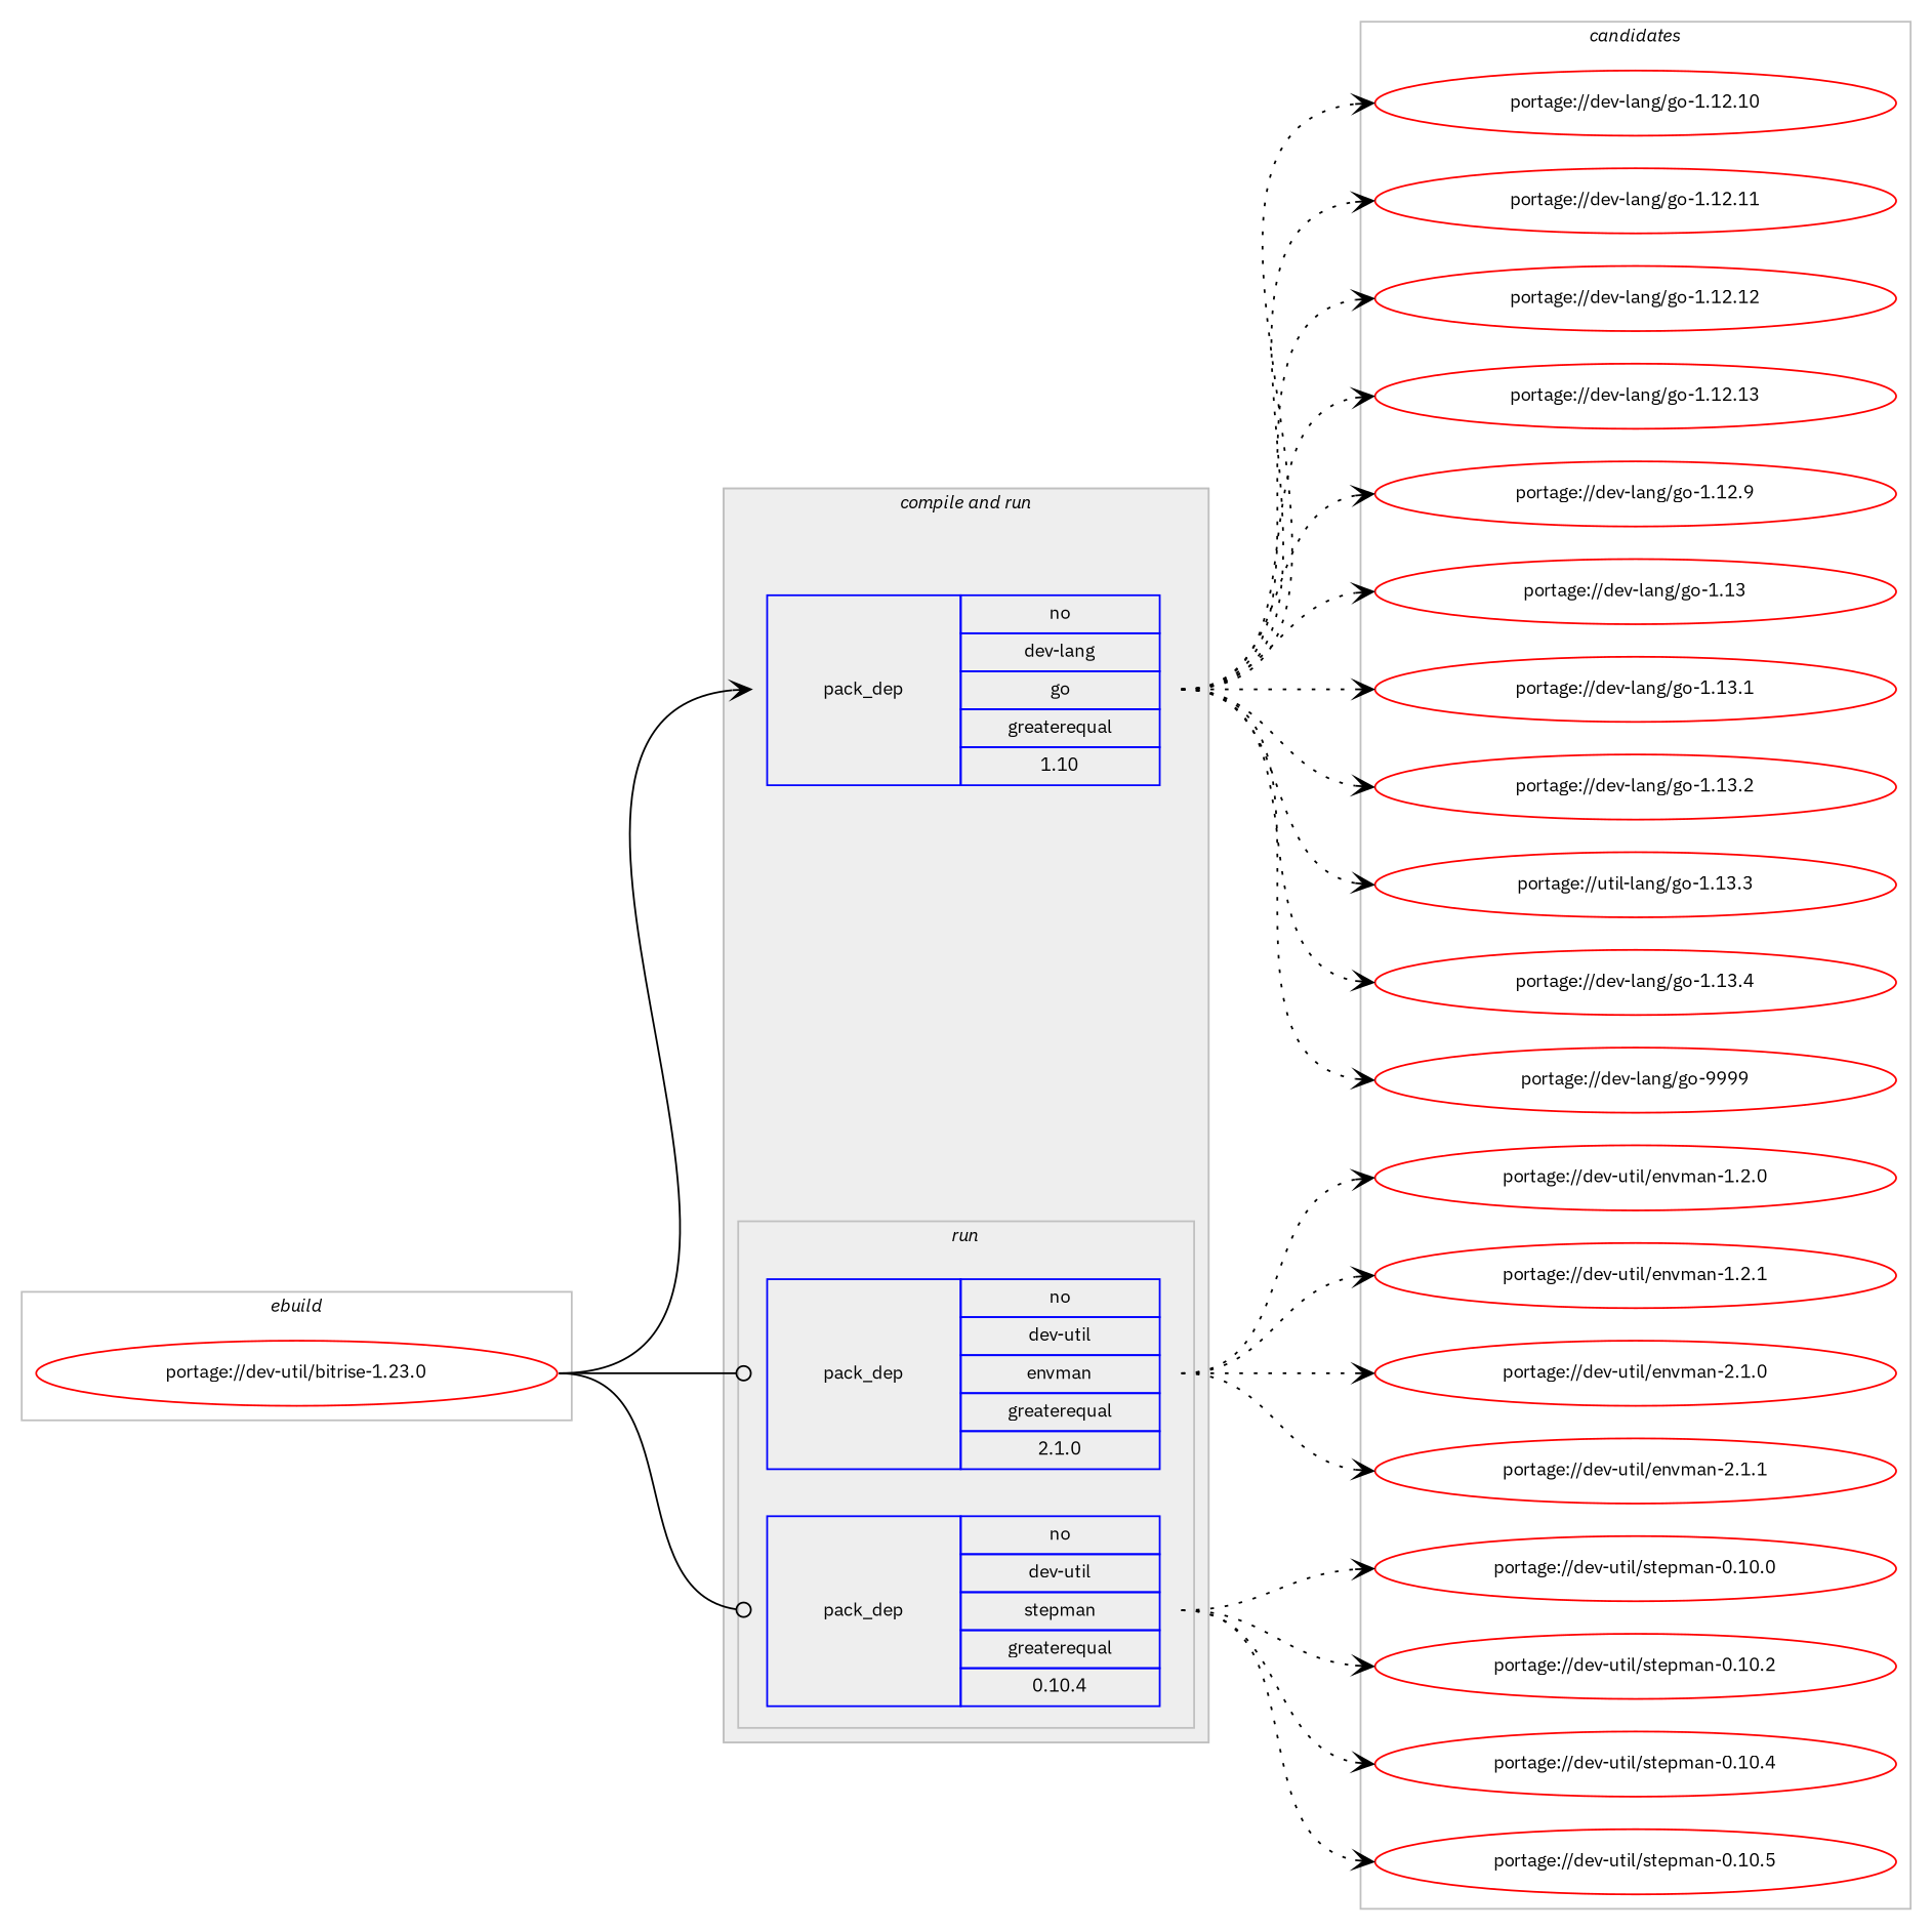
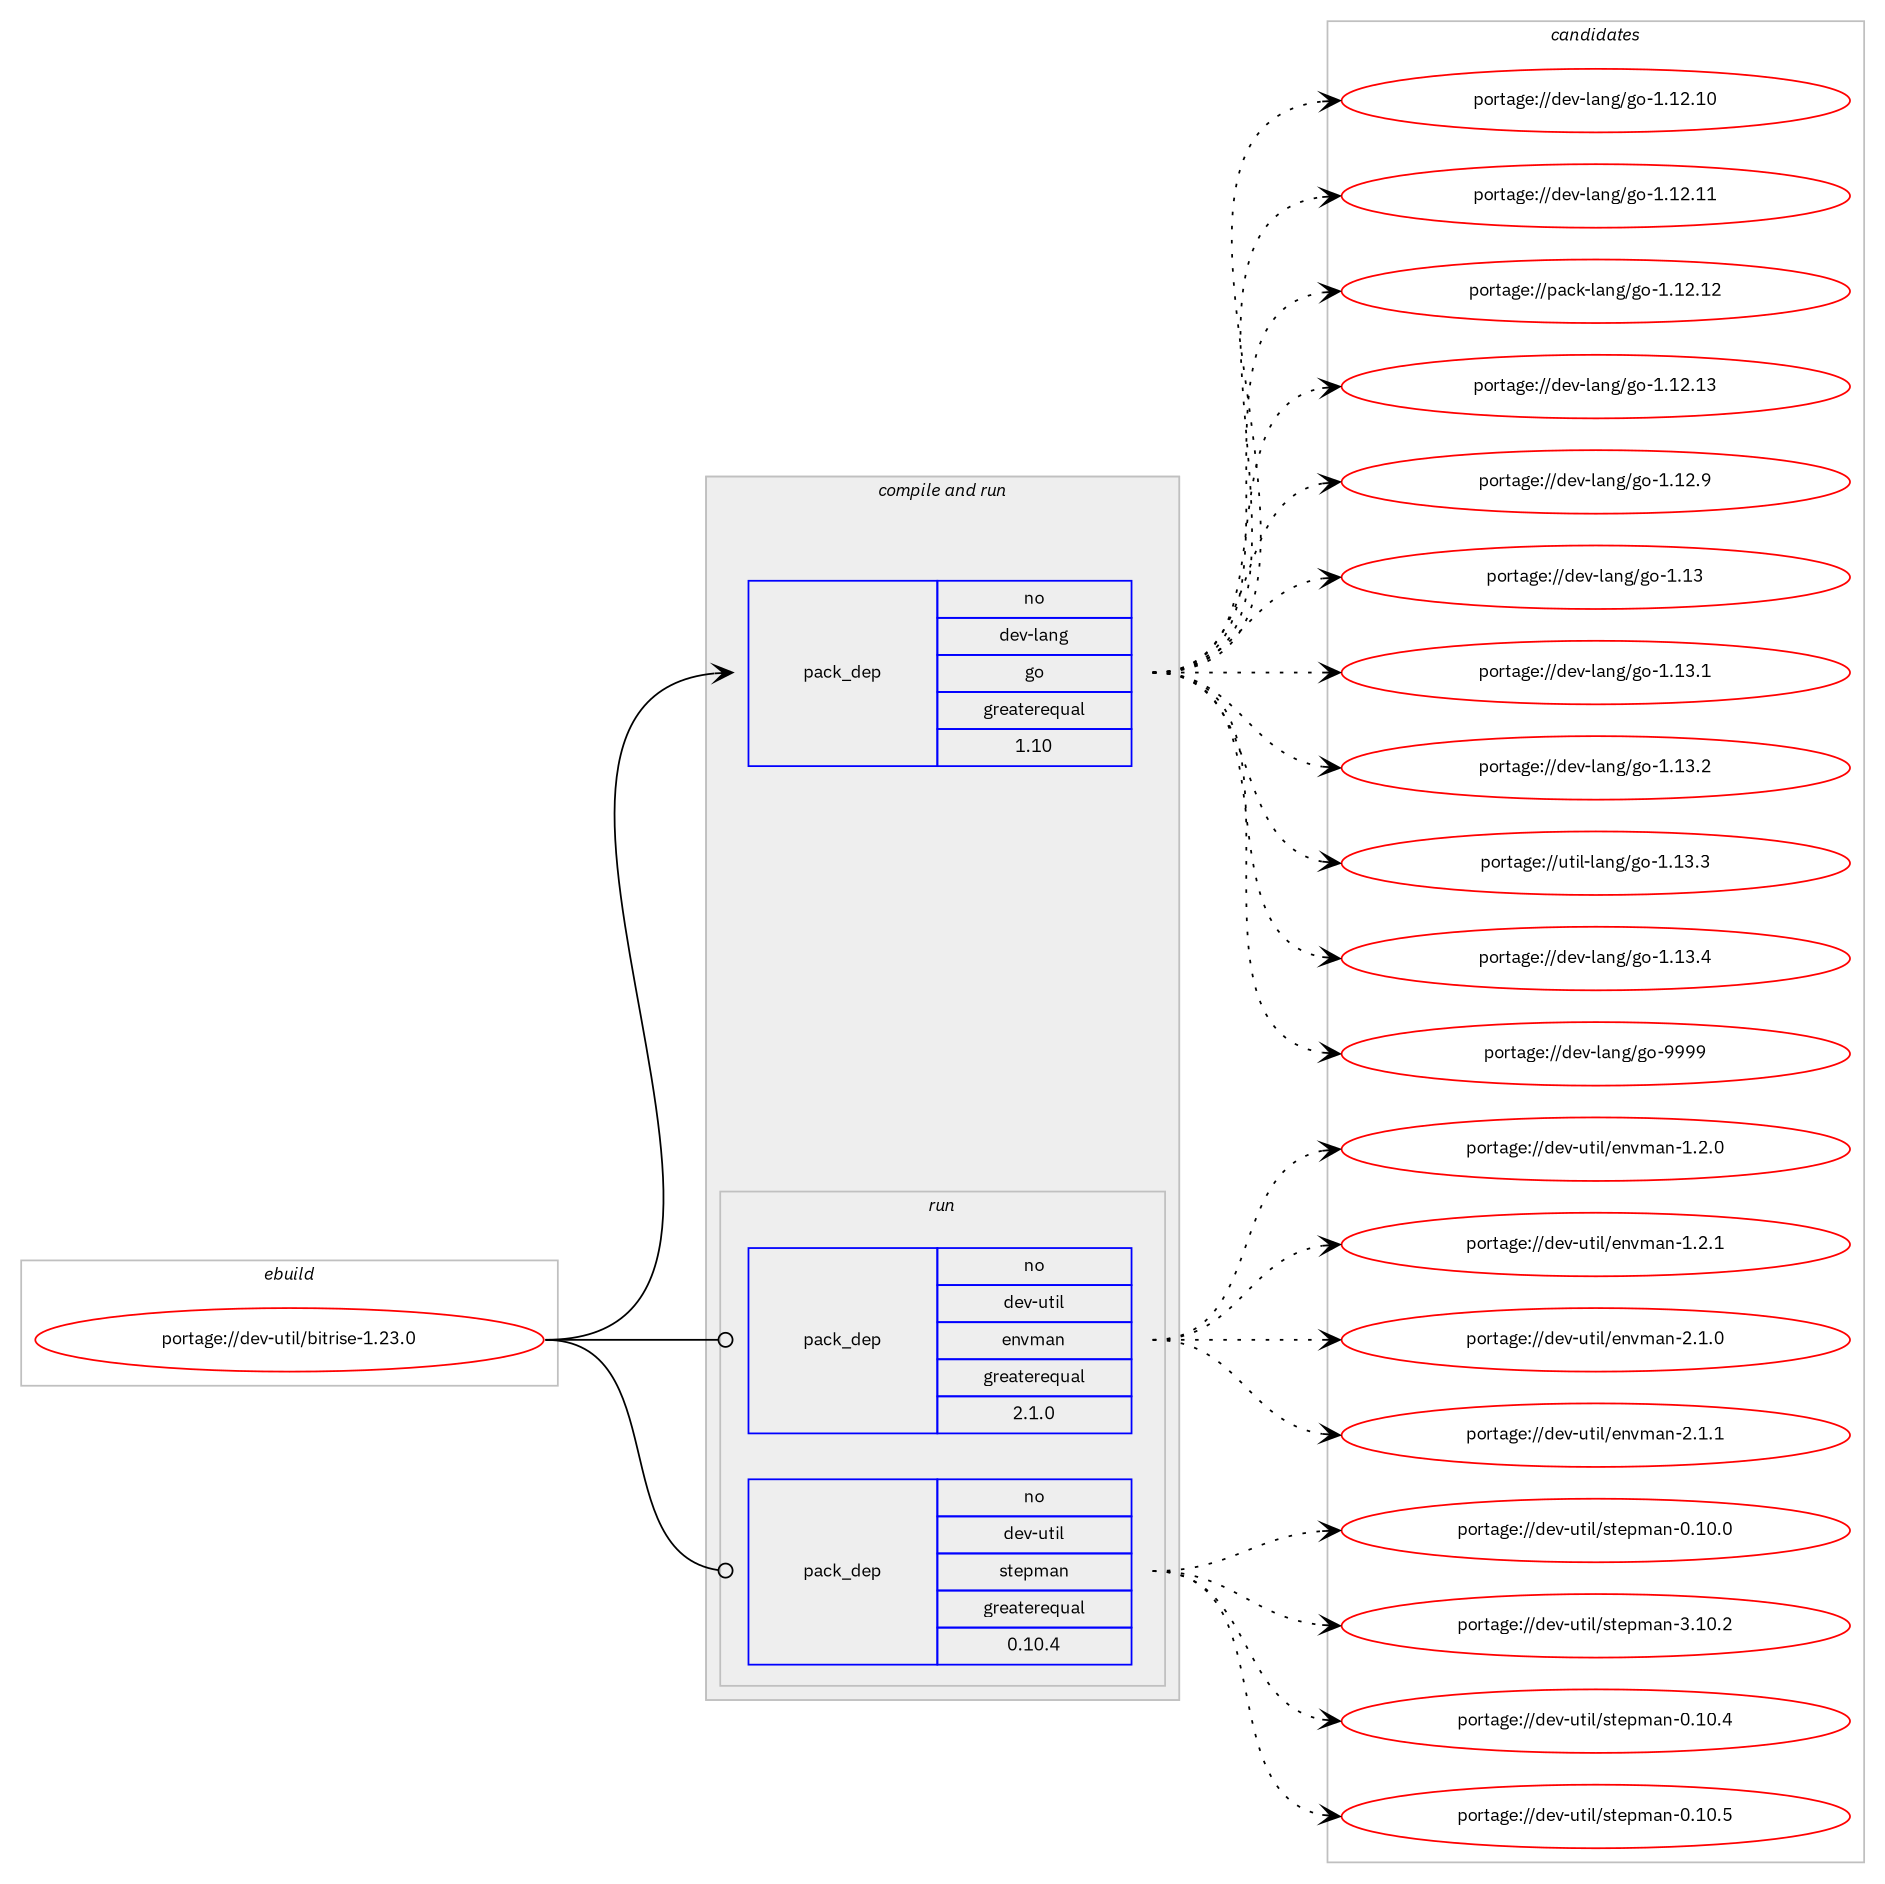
  digraph {
    compound=true
    concentrate=true
    fontname="IBM Plex Sans"
    fontsize=10
    newrank=true
    rankdir=LR
    ranksep=1.5
    node [color=red fontname="IBM Plex Sans" fontsize=10]
    edge [arrowhead=vee fontname="IBM Plex Sans" headport=w style=dotted tailport=e weight=100]
    n1 [label="portage://dev-util/bitrise-1.23.0" width=4]
    n2 [color=blue label=<<TABLE BORDER="0" CELLBORDER="1" CELLSPACING="0" CELLPADDING="4" WIDTH="220"><TR><TD ROWSPAN="6" CELLPADDING="30">pack_dep</TD></TR><TR><TD WIDTH="110">no</TD></TR><TR><TD>dev-lang</TD></TR><TR><TD>go</TD></TR><TR><TD>greaterequal</TD></TR><TR><TD>1.10</TD></TR></TABLE>> shape=none]
    n3 [color=blue label=<<TABLE BORDER="0" CELLBORDER="1" CELLSPACING="0" CELLPADDING="4" WIDTH="220"><TR><TD ROWSPAN="6" CELLPADDING="30">pack_dep</TD></TR><TR><TD WIDTH="110">no</TD></TR><TR><TD>dev-util</TD></TR><TR><TD>envman</TD></TR><TR><TD>greaterequal</TD></TR><TR><TD>2.1.0</TD></TR></TABLE>> shape=none]
    n4 [color=blue label=<<TABLE BORDER="0" CELLBORDER="1" CELLSPACING="0" CELLPADDING="4" WIDTH="220"><TR><TD ROWSPAN="6" CELLPADDING="30">pack_dep</TD></TR><TR><TD WIDTH="110">no</TD></TR><TR><TD>dev-util</TD></TR><TR><TD>stepman</TD></TR><TR><TD>greaterequal</TD></TR><TR><TD>0.10.4</TD></TR></TABLE>> shape=none]
    n5 [label="portage://dev-lang/go-1.12.10" width=4]
    n6 [label="portage://dev-lang/go-1.12.11" width=4]
-   n7 [label="portage://dev-lang/go-1.12.12" width=4]
+   n7 [label="portage://pack-lang/go-1.12.12" width=4]
    n8 [label="portage://dev-lang/go-1.12.13" width=4]
    n9 [label="portage://dev-lang/go-1.12.9" width=4]
    n10 [label="portage://dev-lang/go-1.13" width=4]
    n11 [label="portage://dev-lang/go-1.13.1" width=4]
    n12 [label="portage://dev-lang/go-1.13.2" width=4]
    n13 [label="portage://util-lang/go-1.13.3" width=4]
    n14 [label="portage://dev-lang/go-1.13.4" width=4]
    n15 [label="portage://dev-lang/go-9999" width=4]
    n16 [label="portage://dev-util/envman-1.2.0" width=4]
    n17 [label="portage://dev-util/envman-1.2.1" width=4]
    n18 [label="portage://dev-util/envman-2.1.0" width=4]
    n19 [label="portage://dev-util/envman-2.1.1" width=4]
    n20 [label="portage://dev-util/stepman-0.10.0" width=4]
-   n21 [label="portage://dev-util/stepman-0.10.2" width=4]
+   n21 [label="portage://dev-util/stepman-3.10.2" width=4]
    n22 [label="portage://dev-util/stepman-0.10.4" width=4]
    n23 [label="portage://dev-util/stepman-0.10.5" width=4]
    subgraph cluster_1 {
      color=gray
      label=<<i>ebuild</i>>
      rank=same
      n1
    }
    subgraph cluster_2 {
      color=gray
      label=<<i>dependencies</i>>
      subgraph cluster_3 {
        color=gray
        fillcolor="#eeeeee"
        label=<<i>compile</i>>
        style=filled
        subgraph sub_4 {
          color=gray
          fillcolor="#eeeeee"
          label=<<i>compile</i>>
          style=filled
          n2
        }
      }
      subgraph cluster_5 {
        color=gray
        fillcolor="#eeeeee"
        label=<<i>compile and run</i>>
        style=filled
      }
      subgraph cluster_6 {
        color=gray
        fillcolor="#eeeeee"
        label=<<i>run</i>>
        style=filled
        subgraph sub_7 {
          color=gray
          fillcolor="#eeeeee"
          label=<<i>run</i>>
          style=filled
          n3
        }
        subgraph sub_8 {
          color=gray
          fillcolor="#eeeeee"
          label=<<i>run</i>>
          style=filled
          n4
        }
      }
    }
    subgraph cluster_9 {
      color=gray
      label=<<i>candidates</i>>
      rank=same
      subgraph sub_10 {
        color=black
        label=<<i>candidates</i>>
        nodesep=1
        rank=same
        n5
        n6
        n7
        n8
        n9
        n10
        n11
        n12
        n13
        n14
        n15
      }
      subgraph sub_11 {
        color=black
        label=<<i>candidates</i>>
        nodesep=1
        rank=same
        n16
        n17
        n18
        n19
      }
      subgraph sub_12 {
        color=black
        label=<<i>candidates</i>>
        nodesep=1
        rank=same
        n20
        n21
        n22
        n23
      }
    }
    n1 -> n2 [style=solid weight=20]
    n1 -> n3 [arrowhead=odot style=solid weight=20]
    n1 -> n4 [arrowhead=odot style=solid weight=20]
    n2 -> n5
    n2 -> n6
    n2 -> n7
    n2 -> n8
    n2 -> n9
    n2 -> n10
    n2 -> n11
    n2 -> n12
    n2 -> n13
    n2 -> n14
    n2 -> n15
    n3 -> n16
    n3 -> n17
    n3 -> n18
    n3 -> n19
    n4 -> n20
    n4 -> n21
    n4 -> n22
    n4 -> n23
  }
